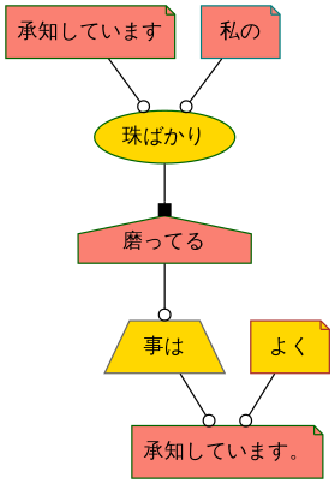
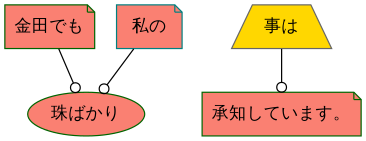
  digraph {
    node [color=darkgreen fillcolor=salmon shape=note style=filled]
    edge [arrowhead=odot]
-   n1 [label="承知しています"]
-   n2 [fillcolor=gold label="珠ばかり" shape=ellipse]
-   n3 [label="磨ってる" shape=house]
+   n1 [label="金田でも"]
+   n2 [label="珠ばかり" shape=ellipse]
    n4 [color=gray40 fillcolor=gold label="事は" shape=trapezium]
    n5 [color=teal label="私の"]
    n6 [label="承知しています。"]
-   n7 [color=brown fillcolor=gold label="よく"]
    n1 -> n2
-   n2 -> n3 [arrowhead=box]
-   n3 -> n4
    n4 -> n6
    n5 -> n2
-   n7 -> n6
  }
